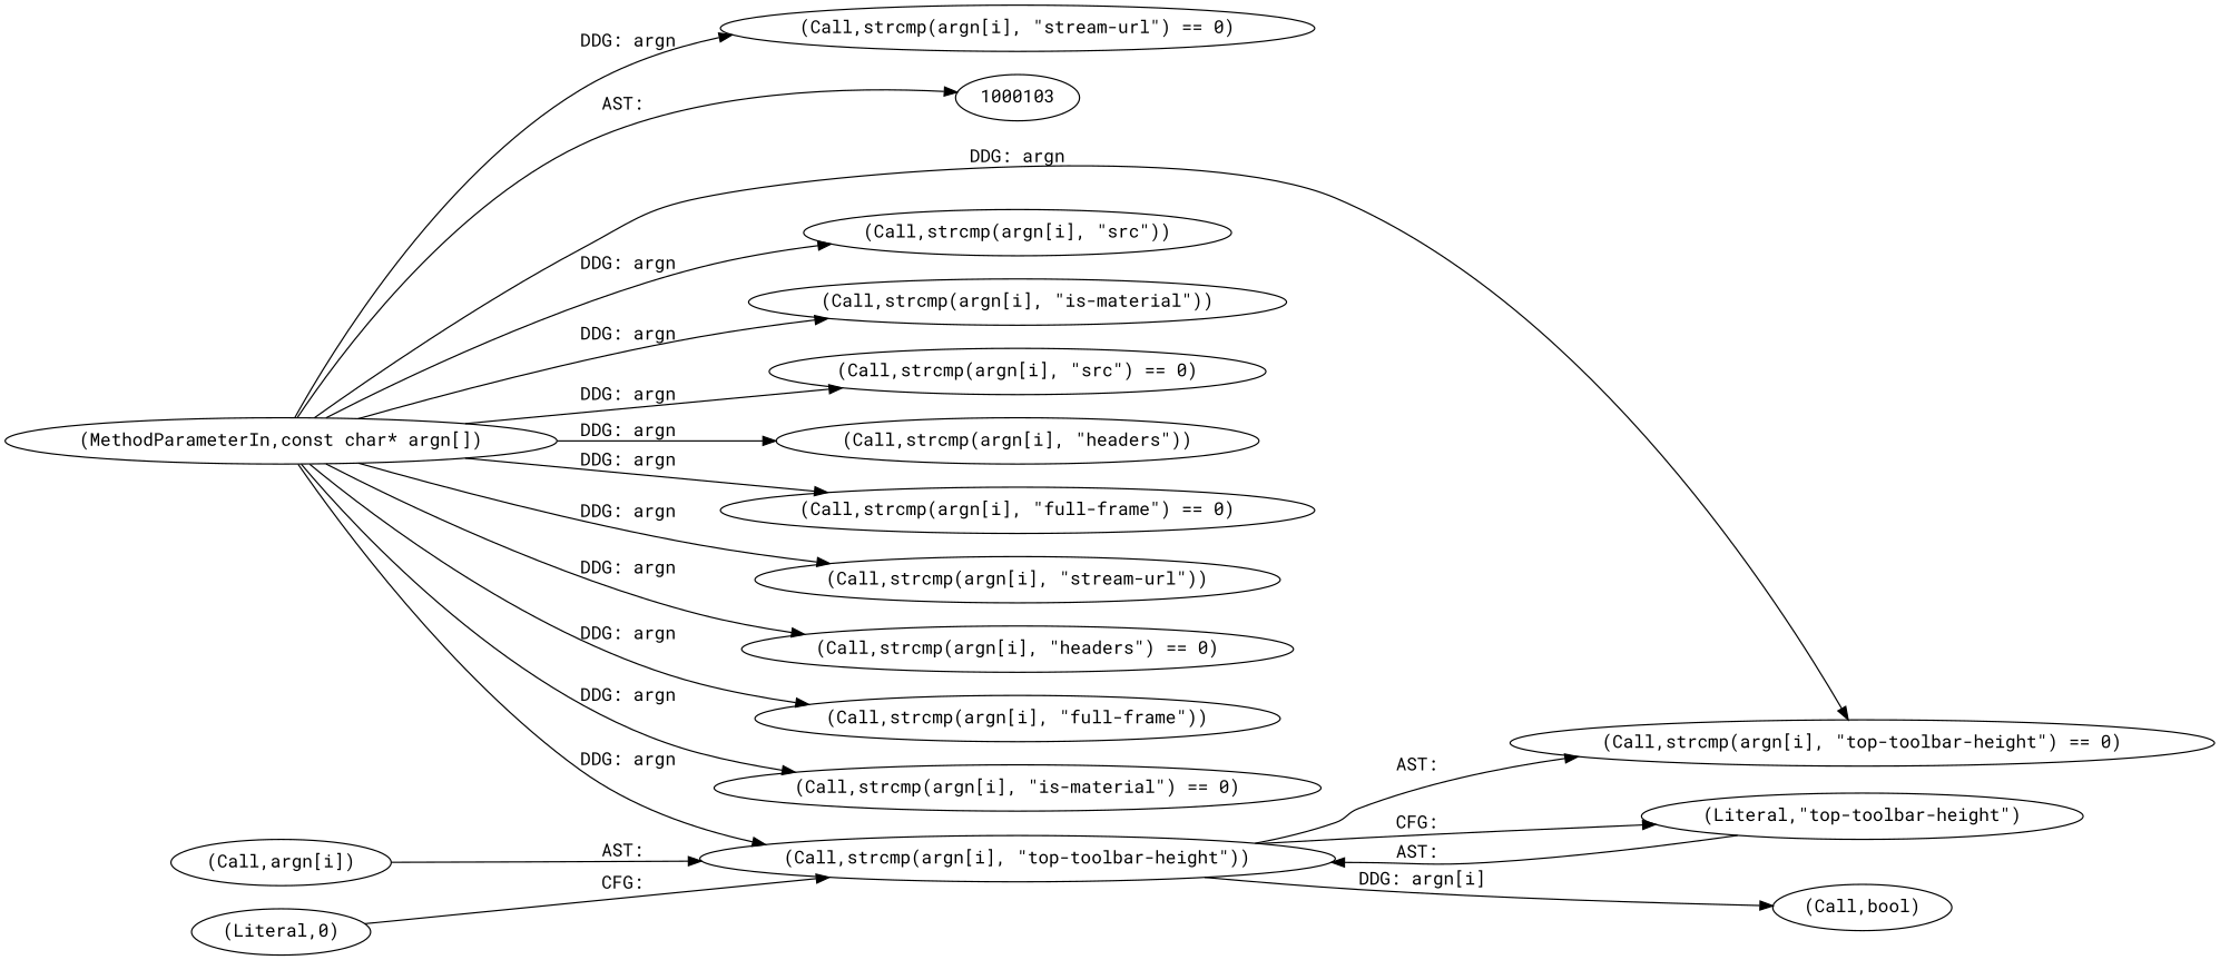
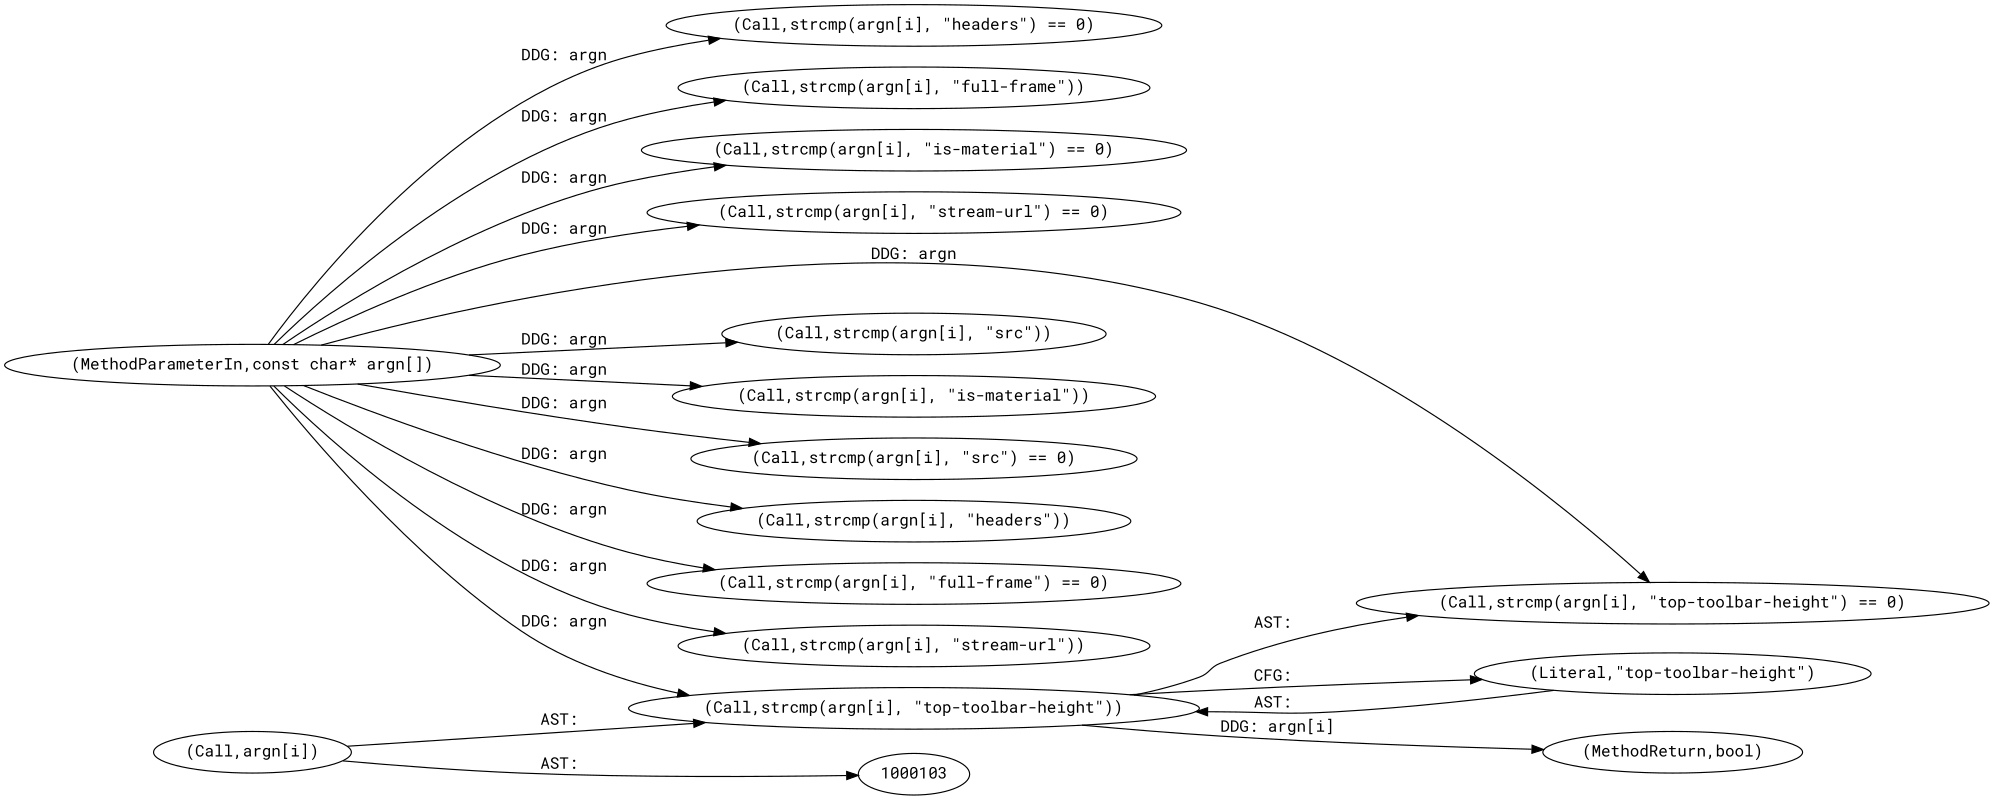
  digraph {
    fontname="Roboto Mono"
    rankdir=LR
    node [fontname="Roboto Mono"]
    edge [fontname="Roboto Mono"]
    n1 [label="(Call,strcmp(argn[i], \"top-toolbar-height\"))"]
    n2 [label="(Call,strcmp(argn[i], \"top-toolbar-height\") == 0)"]
    n3 [label="(Literal,\"top-toolbar-height\")"]
-   n4 [label="(Call,bool)"]
+   n4 [label="(MethodReturn,bool)"]
    n5 [label="(MethodParameterIn,const char* argn[])"]
    n6 [label="(Call,strcmp(argn[i], \"src\"))"]
    n7 [label="(Call,strcmp(argn[i], \"is-material\"))"]
    n8 [label="(Call,strcmp(argn[i], \"src\") == 0)"]
    n9 [label="(Call,strcmp(argn[i], \"headers\"))"]
    n10 [label="(Call,strcmp(argn[i], \"full-frame\") == 0)"]
    n11 [label="(Call,strcmp(argn[i], \"stream-url\"))"]
    n12 [label="(Call,strcmp(argn[i], \"headers\") == 0)"]
    n13 [label="(Call,strcmp(argn[i], \"full-frame\"))"]
    n14 [label="(Call,strcmp(argn[i], \"is-material\") == 0)"]
    n15 [label="(Call,strcmp(argn[i], \"stream-url\") == 0)"]
    1000103
    n17 [label="(Call,argn[i])"]
-   n18 [label="(Literal,0)"]
    n1 -> n2 [label="AST: "]
    n1 -> n3 [label="CFG: "]
    n1 -> n4 [label="DDG: argn[i]"]
    n3 -> n1 [label="AST: "]
    n5 -> n1 [label="DDG: argn"]
    n5 -> n2 [label="DDG: argn"]
    n5 -> n6 [label="DDG: argn"]
    n5 -> n7 [label="DDG: argn"]
    n5 -> n8 [label="DDG: argn"]
    n5 -> n9 [label="DDG: argn"]
    n5 -> n10 [label="DDG: argn"]
    n5 -> n11 [label="DDG: argn"]
    n5 -> n12 [label="DDG: argn"]
    n5 -> n13 [label="DDG: argn"]
    n5 -> n14 [label="DDG: argn"]
    n5 -> n15 [label="DDG: argn"]
-   n5 -> 1000103 [label="AST: "]
+   n17 -> 1000103 [label="AST: "]
    n17 -> n1 [label="AST: "]
-   n18 -> n1 [label="CFG: "]
  }
